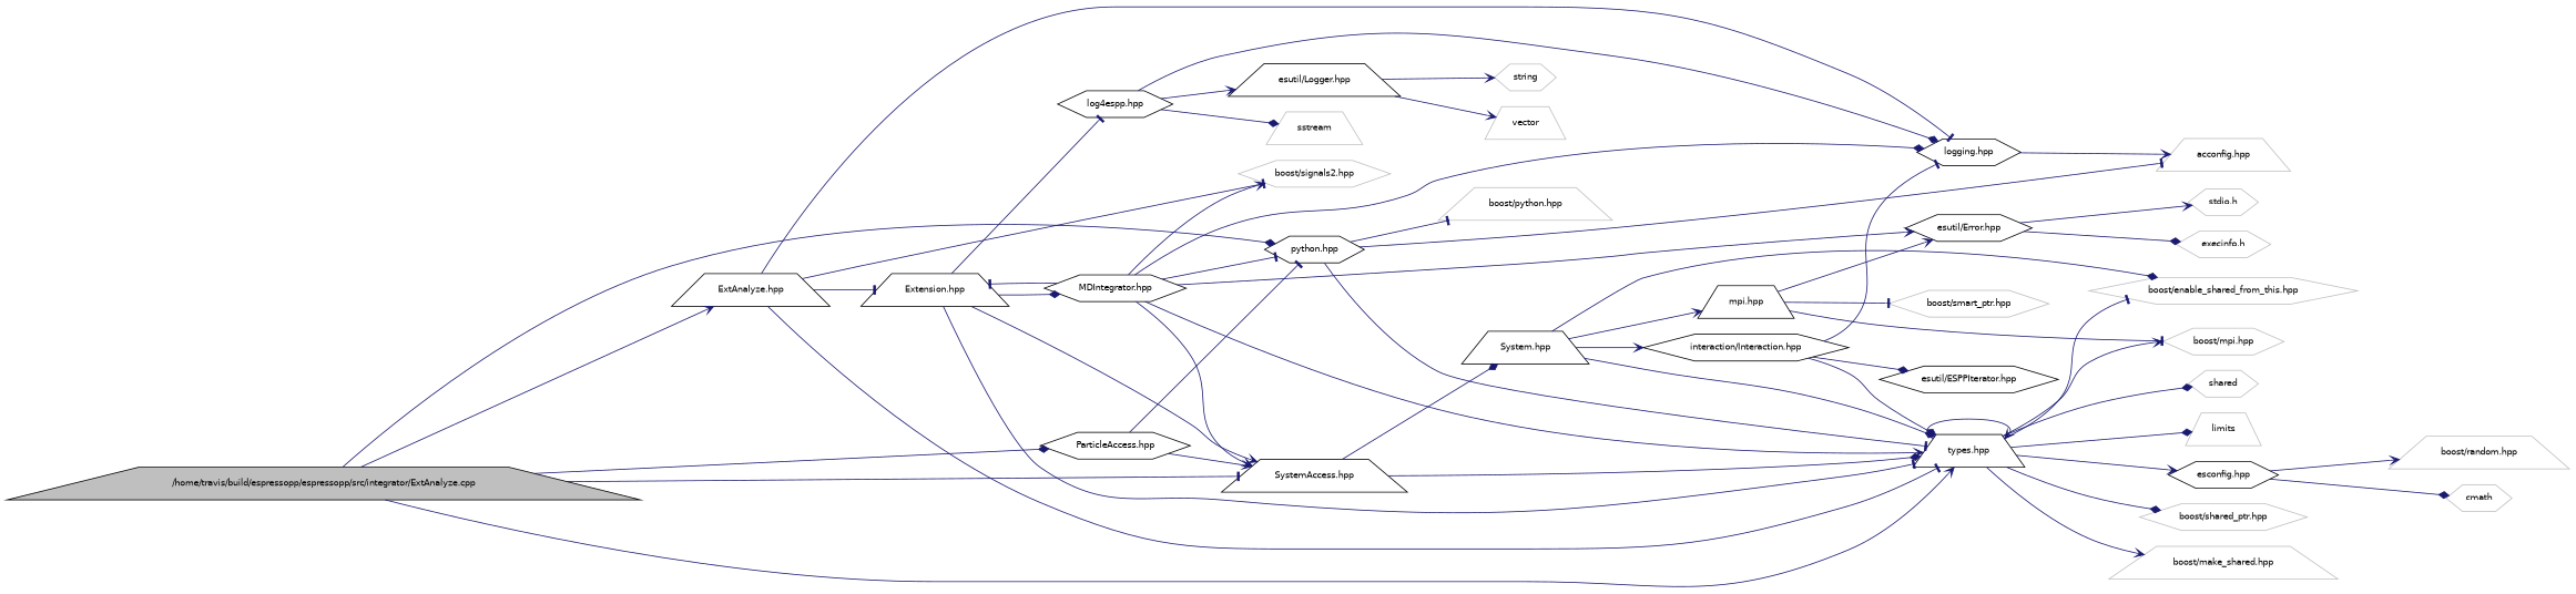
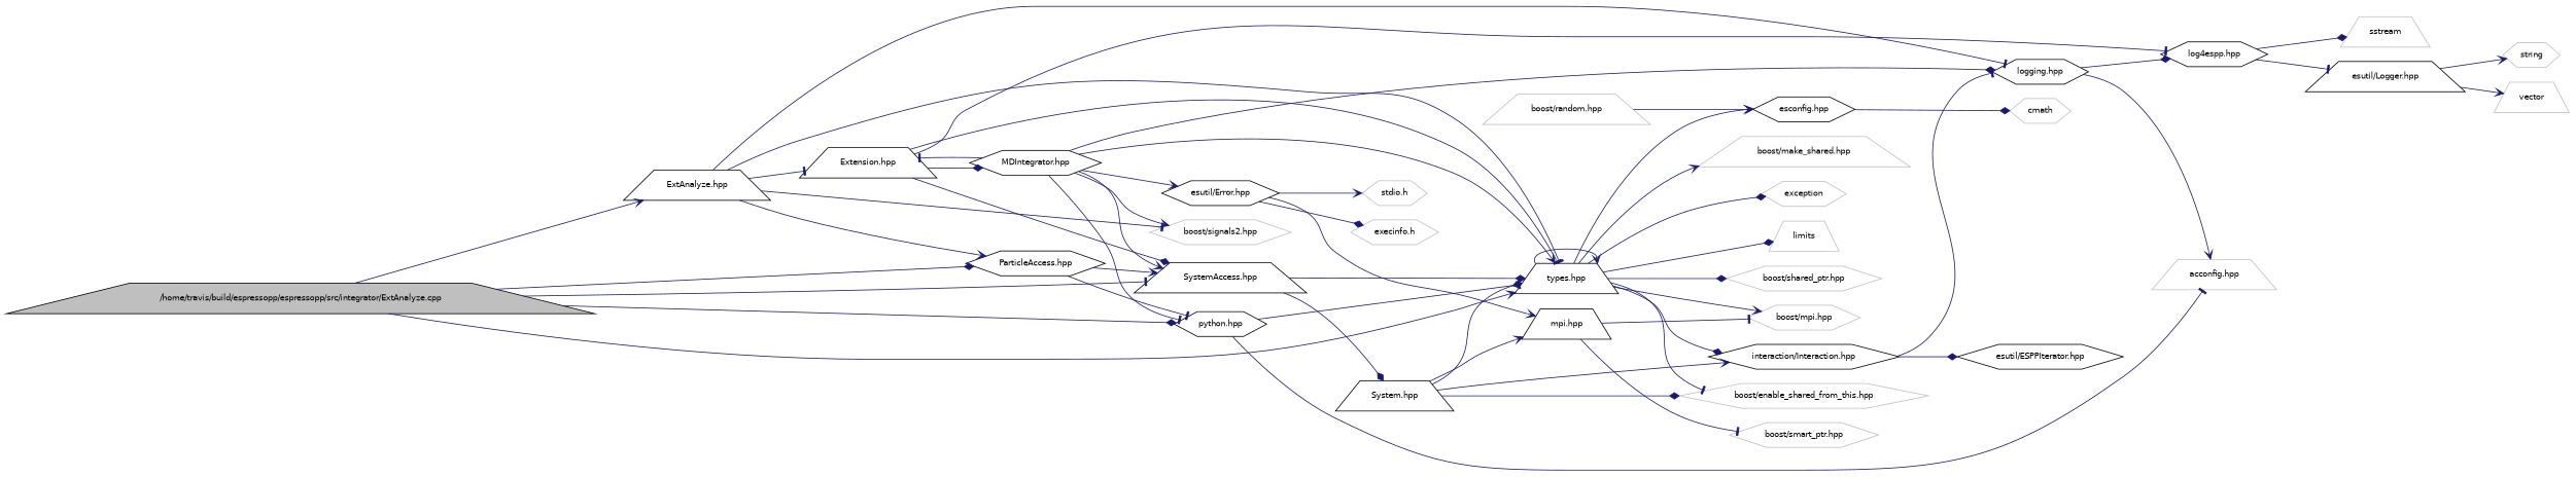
  digraph {
    rankdir=LR
    node [color=black fillcolor=white fontname=Helvetica fontsize=10 shape=hexagon style=filled]
    edge [arrowhead=vee color=midnightblue fontname=Helvetica fontsize=10 labelfontname=Helvetica labelfontsize=10 style=solid]
    n1 [fillcolor=grey75 fontcolor=black height=0.2 label="/home/travis/build/espressopp/espressopp/src/integrator/ExtAnalyze.cpp" shape=trapezium width=0.4]
    n2 [height=0.2 label="python.hpp" width=0.4]
    n3 [height=0.2 label="types.hpp" shape=trapezium width=0.4]
    n4 [height=0.2 label="ExtAnalyze.hpp" shape=trapezium width=0.4]
    n5 [height=0.2 label="SystemAccess.hpp" shape=trapezium width=0.4]
    n6 [height=0.2 label="ParticleAccess.hpp" width=0.4]
    n7 [color=grey75 height=0.2 label="acconfig.hpp" shape=trapezium width=0.4]
-   n8 [color=grey75 height=0.2 label="boost/python.hpp" shape=trapezium width=0.4]
    n9 [color=grey75 height=0.2 label="boost/shared_ptr.hpp" width=0.4]
    n10 [color=grey75 height=0.2 label="boost/make_shared.hpp" shape=trapezium width=0.4]
    n11 [color=grey75 height=0.2 label="boost/enable_shared_from_this.hpp" width=0.4]
    n12 [color=grey75 height=0.2 label="boost/mpi.hpp" width=0.4]
-   n13 [color=grey75 height=0.2 label=shared width=0.4]
+   n13 [color=grey75 height=0.2 label=exception width=0.4]
    n14 [color=grey75 height=0.2 label=limits shape=trapezium width=0.4]
    n15 [height=0.2 label="esconfig.hpp" width=0.4]
    n16 [height=0.2 label="logging.hpp" width=0.4]
    n17 [height=0.2 label="Extension.hpp" shape=trapezium width=0.4]
    n18 [color=grey75 height=0.2 label="boost/signals2.hpp" width=0.4]
    n19 [height=0.2 label="System.hpp" shape=trapezium width=0.4]
    n20 [color=grey75 height=0.2 label="boost/random.hpp" shape=trapezium width=0.4]
    n21 [color=grey75 height=0.2 label=cmath width=0.4]
    n22 [height=0.2 label="log4espp.hpp" width=0.4]
    n23 [height=0.2 label="MDIntegrator.hpp" width=0.4]
    n24 [color=grey75 height=0.2 label=sstream shape=trapezium width=0.4]
    n25 [height=0.2 label="esutil/Logger.hpp" shape=trapezium width=0.4]
    n26 [color=grey75 height=0.2 label=string width=0.4]
    n27 [color=grey75 height=0.2 label=vector shape=trapezium width=0.4]
    n28 [height=0.2 label="esutil/Error.hpp" width=0.4]
    n29 [height=0.2 label="mpi.hpp" shape=trapezium width=0.4]
    n30 [height=0.2 label="interaction/Interaction.hpp" width=0.4]
    n31 [color=grey75 height=0.2 label="boost/smart_ptr.hpp" width=0.4]
    n32 [height=0.2 label="esutil/ESPPIterator.hpp" width=0.4]
    n33 [color=grey75 height=0.2 label="execinfo.h" width=0.4]
    n34 [color=grey75 height=0.2 label="stdio.h" width=0.4]
    n1 -> n2 [arrowhead=diamond]
    n1 -> n3
    n1 -> n4
    n1 -> n5 [arrowhead=tee]
    n1 -> n6 [arrowhead=diamond]
    n2 -> n3 [arrowhead=tee]
    n2 -> n7 [arrowhead=tee]
-   n2 -> n8 [arrowhead=tee]
    n3 -> n3
    n3 -> n9 [arrowhead=diamond]
    n3 -> n10
    n3 -> n11 [arrowhead=tee]
    n3 -> n12
    n3 -> n13 [arrowhead=diamond]
    n3 -> n14 [arrowhead=diamond]
    n3 -> n15
    n4 -> n3 [arrowhead=tee]
+   n4 -> n6
    n4 -> n16 [arrowhead=tee]
    n4 -> n17 [arrowhead=tee]
    n4 -> n18 [arrowhead=tee]
    n5 -> n3 [arrowhead=diamond]
    n5 -> n19 [arrowhead=diamond]
    n6 -> n2 [arrowhead=tee]
    n6 -> n5
-   n15 -> n20
+   n20 -> n15
    n15 -> n21 [arrowhead=diamond]
    n16 -> n7
-   n22 -> n16 [arrowhead=diamond]
+   n16 -> n22 [arrowhead=diamond]
    n17 -> n3 [arrowhead=tee]
-   n17 -> n5
+   n17 -> n5 [arrowhead=diamond]
    n17 -> n22 [arrowhead=tee]
    n17 -> n23 [arrowhead=diamond]
    n19 -> n3 [arrowhead=diamond]
    n19 -> n11 [arrowhead=diamond]
    n19 -> n29
    n19 -> n30
    n22 -> n24 [arrowhead=diamond]
-   n22 -> n25
+   n22 -> n25 [arrowhead=tee]
    n23 -> n2 [arrowhead=tee]
    n23 -> n3
    n23 -> n5
    n23 -> n16 [arrowhead=diamond]
    n23 -> n17 [arrowhead=tee]
    n23 -> n18
    n23 -> n28
    n25 -> n26
    n25 -> n27
-   n29 -> n28
+   n28 -> n29
    n28 -> n33 [arrowhead=diamond]
    n28 -> n34
    n29 -> n12 [arrowhead=tee]
    n29 -> n31 [arrowhead=tee]
-   n30 -> n3 [arrowhead=diamond]
+   n3 -> n30 [arrowhead=diamond]
    n30 -> n16 [arrowhead=tee]
    n30 -> n32 [arrowhead=diamond]
  }
